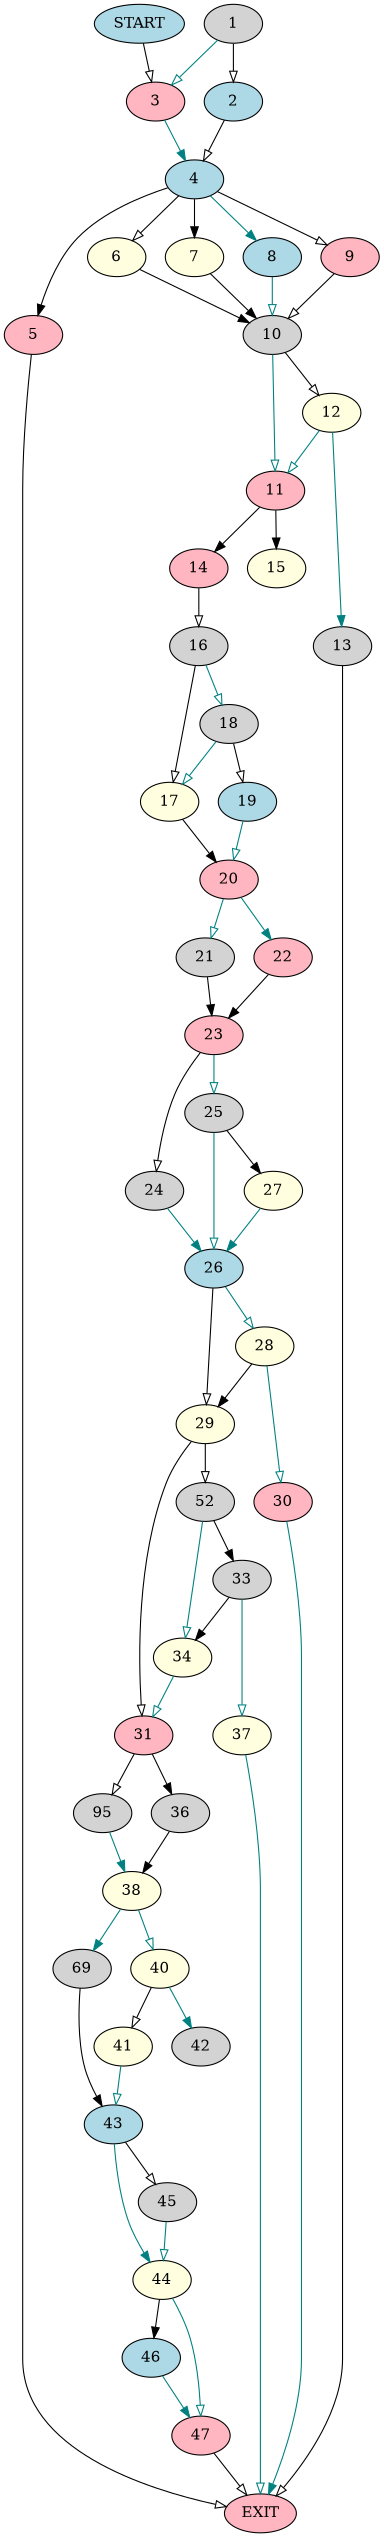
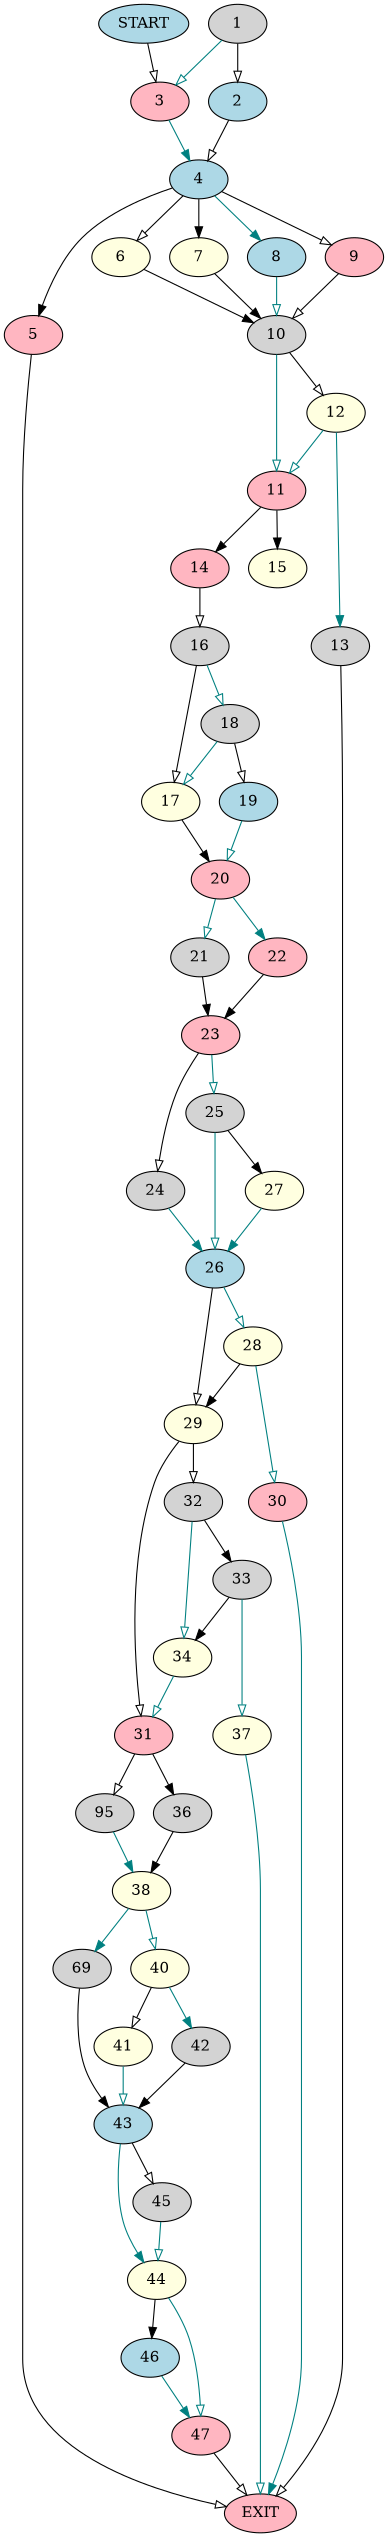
  digraph {
    node [fillcolor=lightgrey style=filled]
    edge [arrowhead=onormal color=black]
    n1 [fillcolor=lightblue label=START]
    3 [fillcolor=lightpink]
    2 [fillcolor=lightblue]
    1
    n5 [fillcolor=lightpink label=EXIT]
    4 [fillcolor=lightblue]
    5 [fillcolor=lightpink]
    6 [fillcolor=lightyellow]
    7 [fillcolor=lightyellow]
    8 [fillcolor=lightblue]
    9 [fillcolor=lightpink]
    10
    11 [fillcolor=lightpink]
    12 [fillcolor=lightyellow]
    14 [fillcolor=lightpink]
    15 [fillcolor=lightyellow]
    13
    16
    17 [fillcolor=lightyellow]
    18
    20 [fillcolor=lightpink]
    19 [fillcolor=lightblue]
    21
    22 [fillcolor=lightpink]
    23 [fillcolor=lightpink]
    24
    25
    26 [fillcolor=lightblue]
    27 [fillcolor=lightyellow]
    28 [fillcolor=lightyellow]
    29 [fillcolor=lightyellow]
    30 [fillcolor=lightpink]
    31 [fillcolor=lightpink]
-   32 [label=52]
+   32
    n35 [label=95]
    36
    33
    34 [fillcolor=lightyellow]
    38 [fillcolor=lightyellow]
    37 [fillcolor=lightyellow]
    n41 [label=69]
    40 [fillcolor=lightyellow]
    43 [fillcolor=lightblue]
    41 [fillcolor=lightyellow]
    42
    44 [fillcolor=lightyellow]
    45
    46 [fillcolor=lightblue]
    47 [fillcolor=lightpink]
    n1 -> 3
    3 -> 4 [arrowhead=normal color=teal]
    2 -> 4
    1 -> 3 [color=teal]
    1 -> 2
    4 -> 5 [arrowhead=normal]
    4 -> 6
    4 -> 7 [arrowhead=normal]
    4 -> 8 [arrowhead=normal color=teal]
    4 -> 9
    5 -> n5
    6 -> 10 [arrowhead=normal]
    7 -> 10 [arrowhead=normal]
    8 -> 10 [color=teal]
    9 -> 10
    10 -> 11 [color=teal]
    10 -> 12
    11 -> 14 [arrowhead=normal]
    11 -> 15 [arrowhead=normal]
    12 -> 11 [color=teal]
    12 -> 13 [arrowhead=normal color=teal]
    14 -> 16
    13 -> n5
    16 -> 17
    16 -> 18 [color=teal]
    17 -> 20 [arrowhead=normal]
    18 -> 17 [color=teal]
    18 -> 19
    20 -> 21 [color=teal]
    20 -> 22 [arrowhead=normal color=teal]
    19 -> 20 [color=teal]
    21 -> 23 [arrowhead=normal]
    22 -> 23 [arrowhead=normal]
    23 -> 24
    23 -> 25 [color=teal]
    24 -> 26 [arrowhead=normal color=teal]
    25 -> 26 [color=teal]
    25 -> 27 [arrowhead=normal]
    26 -> 28 [color=teal]
    26 -> 29
    27 -> 26 [arrowhead=normal color=teal]
    28 -> 29 [arrowhead=normal]
    28 -> 30 [color=teal]
    29 -> 31
    29 -> 32
    30 -> n5 [arrowhead=normal color=teal]
    31 -> n35
    31 -> 36 [arrowhead=normal]
    32 -> 33 [arrowhead=normal]
    32 -> 34 [color=teal]
    n35 -> 38 [arrowhead=normal color=teal]
    36 -> 38 [arrowhead=normal]
    33 -> 34 [arrowhead=normal]
    33 -> 37 [color=teal]
    34 -> 31 [color=teal]
    38 -> n41 [arrowhead=normal color=teal]
    38 -> 40 [color=teal]
    37 -> n5 [color=teal]
    n41 -> 43 [arrowhead=normal]
    40 -> 41
    40 -> 42 [arrowhead=normal color=teal]
    43 -> 44 [arrowhead=normal color=teal]
    43 -> 45
    41 -> 43 [color=teal]
+   42 -> 43 [arrowhead=normal]
    44 -> 46 [arrowhead=normal]
    44 -> 47 [color=teal]
    45 -> 44 [color=teal]
    46 -> 47 [arrowhead=normal color=teal]
    47 -> n5
  }
